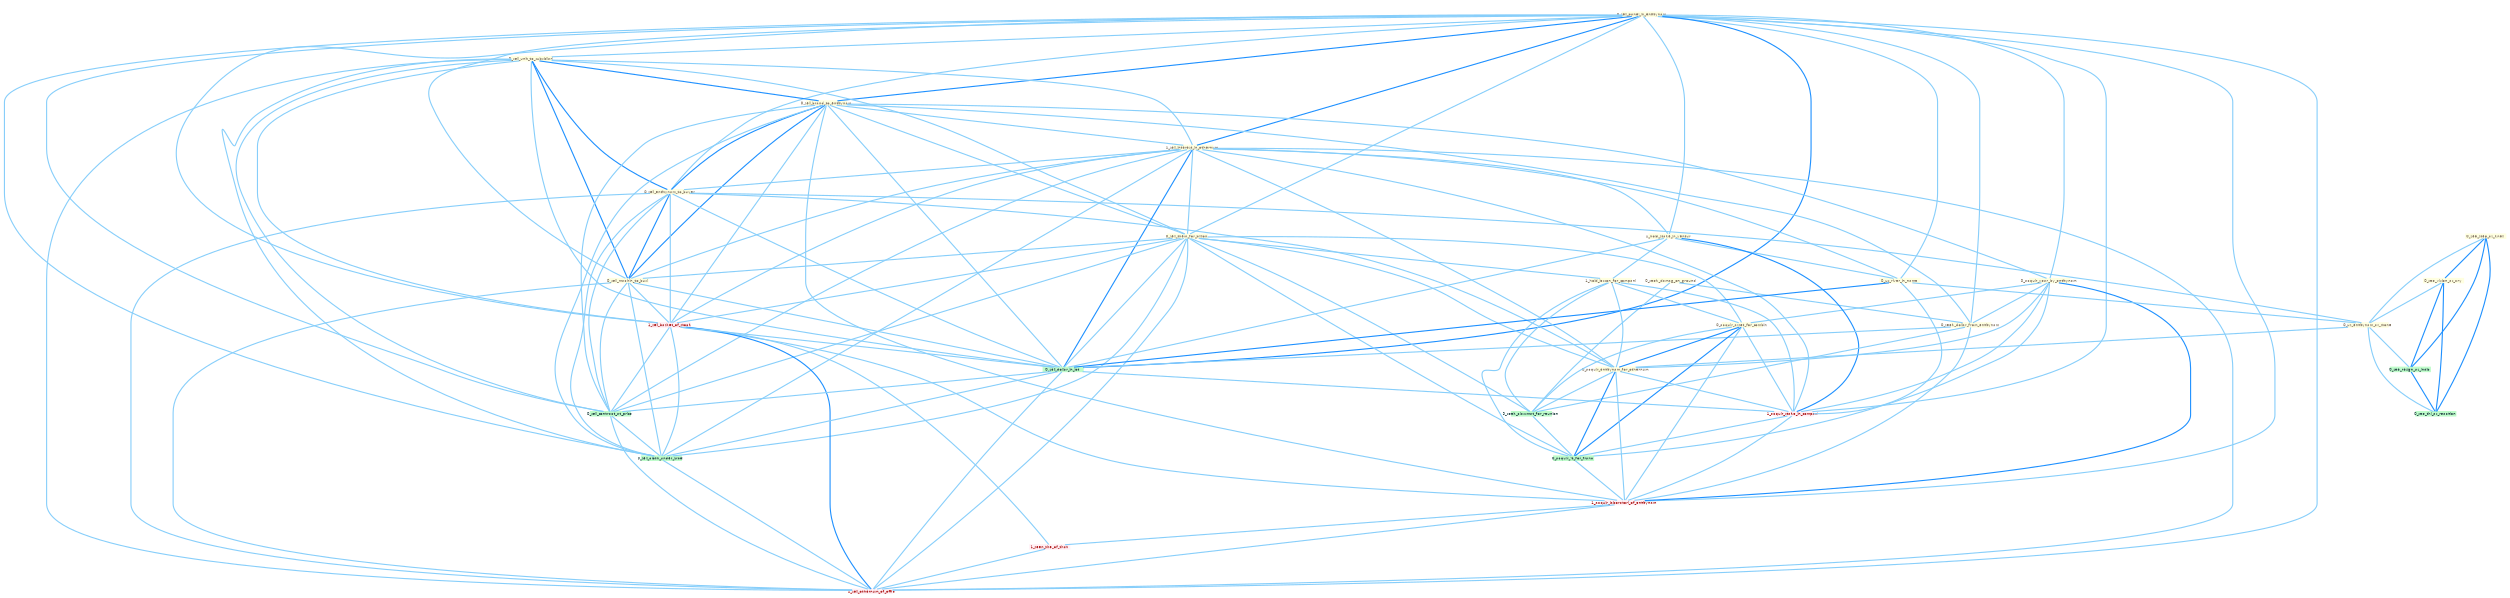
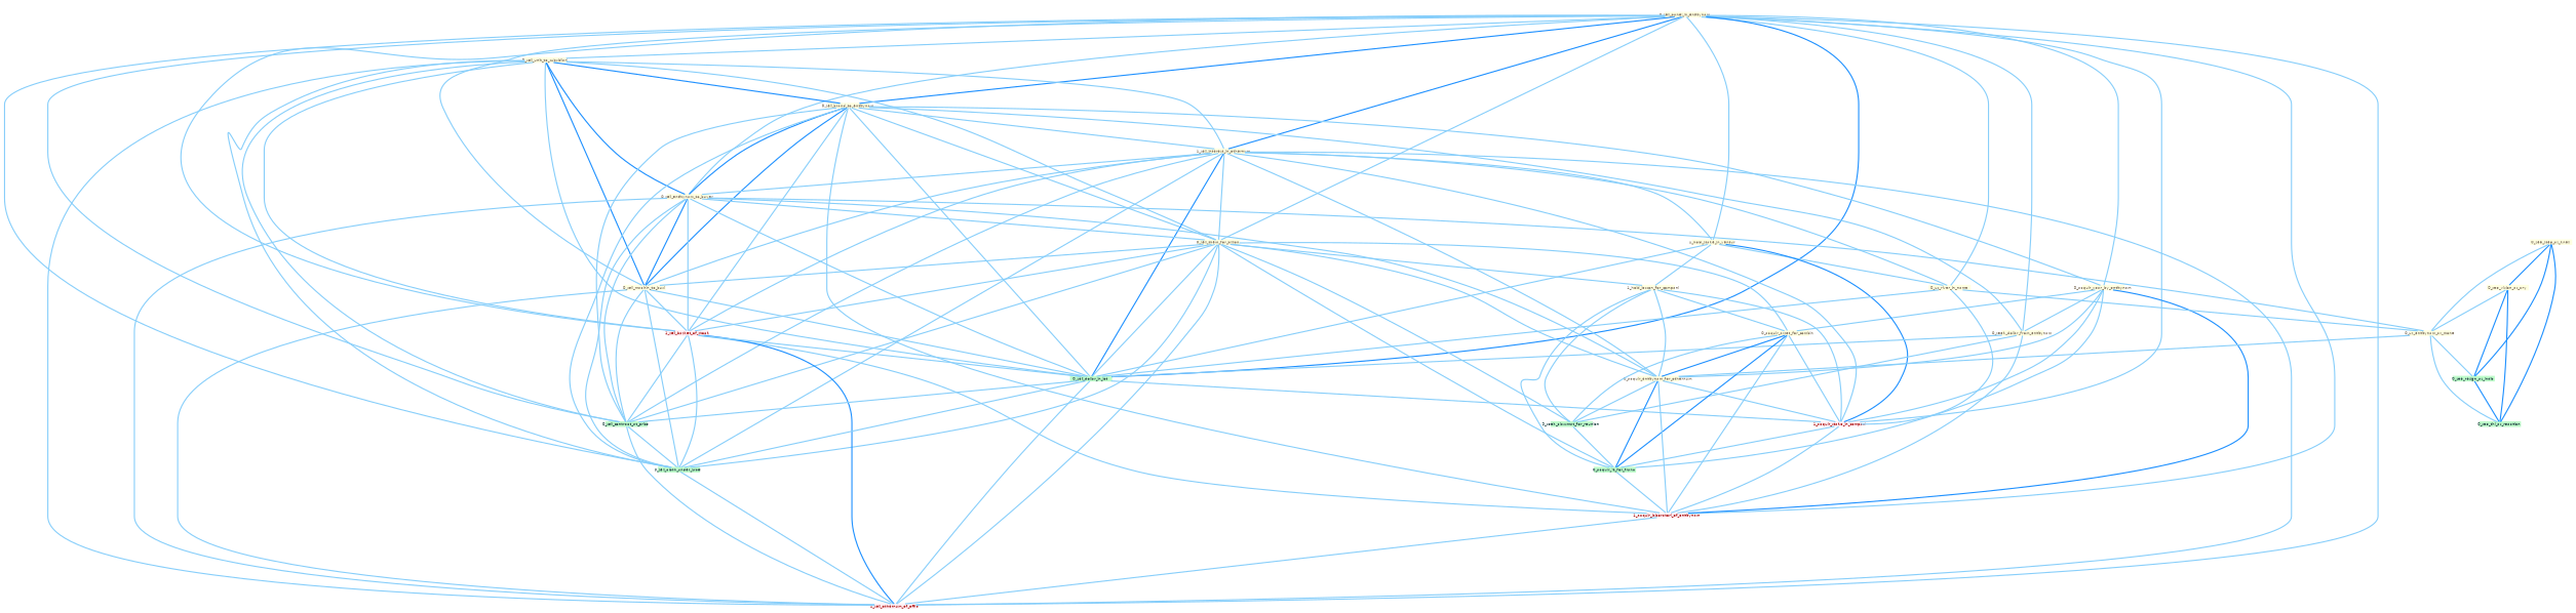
  graph {
    fontname=Lato
    node [color="#ffffe0" fixedsize=true fontcolor="#8b7d6b" fontname=Lato fontsize=4 shape=polygon style=filled]
    edge [color="#87cefa" fontname=Lato w=1]
    "0_sell_panel_in_entitynam " [height=.06 width=.5]
    "0_sell_unit_to_subsidiari " [height=.06 width=.5]
-   "0_seek_damag_on_ground " [height=.06 width=.5]
    "0_see_step_as_knell " [height=.06 width=.5]
    "0_sell_brand_to_entitynam " [height=.06 width=.5]
    "1_sell_interest_in_othernum " [height=.06 width=.5]
    "0_see_vision_as_cry " [height=.06 width=.5]
    "0_acquir_year_by_entitynam " [height=.06 width=.5]
    "1_hold_stake_in_ventur " [height=.06 width=.5]
    "0_sell_entitynam_to_buyer " [height=.06 width=.5]
    "0_sell_them_for_billion " [height=.06 width=.5]
    "0_seek_dollar_from_entitynam " [height=.06 width=.5]
    "0_us_river_in_name " [height=.06 width=.5]
    "1_hold_lesson_for_compani " [height=.06 width=.5]
    "0_acquir_asset_for_combin " [height=.06 width=.5]
    "0_sell_machin_to_busi " [height=.06 width=.5]
    "0_us_entitynam_as_stone " [height=.06 width=.5]
    "0_acquir_entitynam_for_othernum " [height=.06 width=.5]
    "1_sell_basket_of_stock " [color="#fff0f5" fontcolor="#b22222" height=.06 width=.5]
    "1_acquir_stake_in_compani " [color="#fff0f5" fontcolor="#b22222" height=.06 width=.5]
    "1_acquir_laboratori_of_entitynam " [color="#fff0f5" fontcolor="#b22222" height=.06 width=.5]
-   "1_seen_the_of_that " [color="#fff0f5" fontcolor="#b22222" height=.06 width=.5]
    "1_sell_othernum_of_offic " [color="#fff0f5" fontcolor="#b22222" height=.06 width=.5]
    "0_sell_dollar_in_lot " [color="#BDFCC9" fontcolor="#2f4f4f" height=.06 width=.5]
    "0_sell_contract_at_price " [color="#BDFCC9" fontcolor="#2f4f4f" height=.06 width=.5]
    "0_sell_cloth_under_label " [color="#BDFCC9" fontcolor="#2f4f4f" height=.06 width=.5]
    "0_seek_classmat_for_reunion " [color="#BDFCC9" fontcolor="#2f4f4f" height=.06 width=.5]
    "0_see_resign_as_indic " [color="#BDFCC9" fontcolor="#2f4f4f" height=.06 width=.5]
    "0_see_thi_as_reaction " [color="#BDFCC9" fontcolor="#2f4f4f" height=.06 width=.5]
    "0_acquir_%_for_franc " [color="#BDFCC9" fontcolor="#2f4f4f" height=.06 width=.5]
    subgraph sub_1 {
      "0_sell_panel_in_entitynam "
      "0_sell_unit_to_subsidiari "
-     "0_seek_damag_on_ground "
      "0_see_step_as_knell "
      "0_sell_brand_to_entitynam "
      "1_sell_interest_in_othernum "
      "0_see_vision_as_cry "
      "0_acquir_year_by_entitynam "
      "1_hold_stake_in_ventur "
      "0_sell_entitynam_to_buyer "
      "0_sell_them_for_billion "
      "0_seek_dollar_from_entitynam "
      "0_us_river_in_name "
      "1_hold_lesson_for_compani "
      "0_acquir_asset_for_combin "
      "0_sell_machin_to_busi "
      "0_us_entitynam_as_stone "
      "0_acquir_entitynam_for_othernum "
    }
    subgraph sub_2 {
      "1_sell_basket_of_stock "
      "1_acquir_stake_in_compani "
      "1_acquir_laboratori_of_entitynam "
-     "1_seen_the_of_that "
      "1_sell_othernum_of_offic "
    }
    "0_sell_panel_in_entitynam " -- "0_sell_unit_to_subsidiari "
    "0_sell_panel_in_entitynam " -- "0_sell_brand_to_entitynam " [color="#1e90ff" w=2]
    "0_sell_panel_in_entitynam " -- "1_sell_interest_in_othernum " [color="#1e90ff" w=2]
    "0_sell_panel_in_entitynam " -- "0_acquir_year_by_entitynam "
    "0_sell_panel_in_entitynam " -- "1_hold_stake_in_ventur "
    "0_sell_panel_in_entitynam " -- "0_sell_entitynam_to_buyer "
    "0_sell_panel_in_entitynam " -- "0_sell_them_for_billion "
    "0_sell_panel_in_entitynam " -- "0_seek_dollar_from_entitynam "
    "0_sell_panel_in_entitynam " -- "0_us_river_in_name "
    "0_sell_panel_in_entitynam " -- "0_sell_machin_to_busi "
    "0_sell_panel_in_entitynam " -- "1_sell_basket_of_stock "
    "0_sell_panel_in_entitynam " -- "1_acquir_stake_in_compani "
    "0_sell_panel_in_entitynam " -- "1_acquir_laboratori_of_entitynam "
    "0_sell_panel_in_entitynam " -- "1_sell_othernum_of_offic "
    "0_sell_panel_in_entitynam " -- "0_sell_dollar_in_lot " [color="#1e90ff" w=2]
    "0_sell_panel_in_entitynam " -- "0_sell_contract_at_price "
    "0_sell_panel_in_entitynam " -- "0_sell_cloth_under_label "
    "0_sell_unit_to_subsidiari " -- "0_sell_brand_to_entitynam " [color="#1e90ff" w=2]
    "0_sell_unit_to_subsidiari " -- "1_sell_interest_in_othernum "
    "0_sell_unit_to_subsidiari " -- "0_sell_entitynam_to_buyer " [color="#1e90ff" w=2]
    "0_sell_unit_to_subsidiari " -- "0_sell_them_for_billion "
    "0_sell_unit_to_subsidiari " -- "0_sell_machin_to_busi " [color="#1e90ff" w=2]
    "0_sell_unit_to_subsidiari " -- "1_sell_basket_of_stock "
    "0_sell_unit_to_subsidiari " -- "1_sell_othernum_of_offic "
    "0_sell_unit_to_subsidiari " -- "0_sell_dollar_in_lot "
    "0_sell_unit_to_subsidiari " -- "0_sell_contract_at_price "
    "0_sell_unit_to_subsidiari " -- "0_sell_cloth_under_label "
-   "0_seek_damag_on_ground " -- "0_seek_dollar_from_entitynam "
-   "0_seek_damag_on_ground " -- "0_seek_classmat_for_reunion "
    "0_see_step_as_knell " -- "0_see_vision_as_cry " [color="#1e90ff" w=2]
    "0_see_step_as_knell " -- "0_us_entitynam_as_stone "
    "0_see_step_as_knell " -- "0_see_resign_as_indic " [color="#1e90ff" w=2]
    "0_see_step_as_knell " -- "0_see_thi_as_reaction " [color="#1e90ff" w=2]
    "0_sell_brand_to_entitynam " -- "1_sell_interest_in_othernum "
    "0_sell_brand_to_entitynam " -- "0_acquir_year_by_entitynam "
    "0_sell_brand_to_entitynam " -- "0_sell_entitynam_to_buyer " [color="#1e90ff" w=2]
    "0_sell_brand_to_entitynam " -- "0_sell_them_for_billion "
    "0_sell_brand_to_entitynam " -- "0_seek_dollar_from_entitynam "
    "0_sell_brand_to_entitynam " -- "0_sell_machin_to_busi " [color="#1e90ff" w=2]
    "0_sell_brand_to_entitynam " -- "1_sell_basket_of_stock "
    "0_sell_brand_to_entitynam " -- "1_acquir_laboratori_of_entitynam "
    "0_sell_brand_to_entitynam " -- "0_sell_dollar_in_lot "
    "0_sell_brand_to_entitynam " -- "0_sell_contract_at_price "
    "0_sell_brand_to_entitynam " -- "0_sell_cloth_under_label "
    "1_sell_interest_in_othernum " -- "1_hold_stake_in_ventur "
    "1_sell_interest_in_othernum " -- "0_sell_entitynam_to_buyer "
    "1_sell_interest_in_othernum " -- "0_sell_them_for_billion "
    "1_sell_interest_in_othernum " -- "0_us_river_in_name "
    "1_sell_interest_in_othernum " -- "0_sell_machin_to_busi "
    "1_sell_interest_in_othernum " -- "0_acquir_entitynam_for_othernum "
    "1_sell_interest_in_othernum " -- "1_sell_basket_of_stock "
    "1_sell_interest_in_othernum " -- "1_acquir_stake_in_compani "
    "1_sell_interest_in_othernum " -- "1_sell_othernum_of_offic "
    "1_sell_interest_in_othernum " -- "0_sell_dollar_in_lot " [color="#1e90ff" w=2]
    "1_sell_interest_in_othernum " -- "0_sell_contract_at_price "
    "1_sell_interest_in_othernum " -- "0_sell_cloth_under_label "
    "0_see_vision_as_cry " -- "0_us_entitynam_as_stone "
    "0_see_vision_as_cry " -- "0_see_resign_as_indic " [color="#1e90ff" w=2]
    "0_see_vision_as_cry " -- "0_see_thi_as_reaction " [color="#1e90ff" w=2]
    "0_acquir_year_by_entitynam " -- "0_seek_dollar_from_entitynam "
    "0_acquir_year_by_entitynam " -- "0_acquir_asset_for_combin "
    "0_acquir_year_by_entitynam " -- "0_acquir_entitynam_for_othernum "
    "0_acquir_year_by_entitynam " -- "1_acquir_stake_in_compani "
    "0_acquir_year_by_entitynam " -- "1_acquir_laboratori_of_entitynam " [color="#1e90ff" w=2]
    "0_acquir_year_by_entitynam " -- "0_acquir_%_for_franc "
    "1_hold_stake_in_ventur " -- "0_us_river_in_name "
    "1_hold_stake_in_ventur " -- "1_hold_lesson_for_compani "
    "1_hold_stake_in_ventur " -- "1_acquir_stake_in_compani " [color="#1e90ff" w=2]
    "1_hold_stake_in_ventur " -- "0_sell_dollar_in_lot "
+   "0_sell_entitynam_to_buyer " -- "0_sell_them_for_billion "
    "0_sell_entitynam_to_buyer " -- "0_sell_machin_to_busi " [color="#1e90ff" w=2]
    "0_sell_entitynam_to_buyer " -- "0_us_entitynam_as_stone "
    "0_sell_entitynam_to_buyer " -- "0_acquir_entitynam_for_othernum "
    "0_sell_entitynam_to_buyer " -- "1_sell_basket_of_stock "
    "0_sell_entitynam_to_buyer " -- "1_sell_othernum_of_offic "
    "0_sell_entitynam_to_buyer " -- "0_sell_dollar_in_lot "
    "0_sell_entitynam_to_buyer " -- "0_sell_contract_at_price "
    "0_sell_entitynam_to_buyer " -- "0_sell_cloth_under_label "
    "0_sell_them_for_billion " -- "1_hold_lesson_for_compani "
    "0_sell_them_for_billion " -- "0_acquir_asset_for_combin "
    "0_sell_them_for_billion " -- "0_sell_machin_to_busi "
    "0_sell_them_for_billion " -- "0_acquir_entitynam_for_othernum "
    "0_sell_them_for_billion " -- "1_sell_basket_of_stock "
    "0_sell_them_for_billion " -- "1_sell_othernum_of_offic "
    "0_sell_them_for_billion " -- "0_sell_dollar_in_lot "
    "0_sell_them_for_billion " -- "0_sell_contract_at_price "
    "0_sell_them_for_billion " -- "0_sell_cloth_under_label "
    "0_sell_them_for_billion " -- "0_seek_classmat_for_reunion "
    "0_sell_them_for_billion " -- "0_acquir_%_for_franc "
    "0_seek_dollar_from_entitynam " -- "1_acquir_laboratori_of_entitynam "
    "0_seek_dollar_from_entitynam " -- "0_sell_dollar_in_lot "
    "0_seek_dollar_from_entitynam " -- "0_seek_classmat_for_reunion "
    "0_us_river_in_name " -- "0_us_entitynam_as_stone "
    "0_us_river_in_name " -- "1_acquir_stake_in_compani "
-   "0_us_river_in_name " -- "0_sell_dollar_in_lot " [color="#1e90ff"]
+   "0_us_river_in_name " -- "0_sell_dollar_in_lot "
    "1_hold_lesson_for_compani " -- "0_acquir_asset_for_combin "
    "1_hold_lesson_for_compani " -- "0_acquir_entitynam_for_othernum "
    "1_hold_lesson_for_compani " -- "1_acquir_stake_in_compani "
    "1_hold_lesson_for_compani " -- "0_seek_classmat_for_reunion "
    "1_hold_lesson_for_compani " -- "0_acquir_%_for_franc "
    "0_acquir_asset_for_combin " -- "0_acquir_entitynam_for_othernum " [color="#1e90ff" w=2]
    "0_acquir_asset_for_combin " -- "1_acquir_stake_in_compani "
    "0_acquir_asset_for_combin " -- "1_acquir_laboratori_of_entitynam "
    "0_acquir_asset_for_combin " -- "0_seek_classmat_for_reunion "
    "0_acquir_asset_for_combin " -- "0_acquir_%_for_franc " [color="#1e90ff" w=2]
    "0_sell_machin_to_busi " -- "1_sell_basket_of_stock "
    "0_sell_machin_to_busi " -- "1_sell_othernum_of_offic "
    "0_sell_machin_to_busi " -- "0_sell_dollar_in_lot "
    "0_sell_machin_to_busi " -- "0_sell_contract_at_price "
    "0_sell_machin_to_busi " -- "0_sell_cloth_under_label "
    "0_us_entitynam_as_stone " -- "0_acquir_entitynam_for_othernum "
    "0_us_entitynam_as_stone " -- "0_see_resign_as_indic "
    "0_us_entitynam_as_stone " -- "0_see_thi_as_reaction "
    "0_acquir_entitynam_for_othernum " -- "1_acquir_stake_in_compani "
    "0_acquir_entitynam_for_othernum " -- "1_acquir_laboratori_of_entitynam "
    "0_acquir_entitynam_for_othernum " -- "0_seek_classmat_for_reunion "
    "0_acquir_entitynam_for_othernum " -- "0_acquir_%_for_franc " [color="#1e90ff" w=2]
    "1_sell_basket_of_stock " -- "1_acquir_laboratori_of_entitynam "
-   "1_sell_basket_of_stock " -- "1_seen_the_of_that "
    "1_sell_basket_of_stock " -- "1_sell_othernum_of_offic " [color="#1e90ff" w=2]
    "1_sell_basket_of_stock " -- "0_sell_dollar_in_lot "
    "1_sell_basket_of_stock " -- "0_sell_contract_at_price "
    "1_sell_basket_of_stock " -- "0_sell_cloth_under_label "
    "1_acquir_stake_in_compani " -- "1_acquir_laboratori_of_entitynam "
    "1_acquir_stake_in_compani " -- "0_acquir_%_for_franc "
-   "1_acquir_laboratori_of_entitynam " -- "1_seen_the_of_that "
    "1_acquir_laboratori_of_entitynam " -- "1_sell_othernum_of_offic "
-   "1_seen_the_of_that " -- "1_sell_othernum_of_offic "
    "0_sell_dollar_in_lot " -- "1_acquir_stake_in_compani "
    "0_sell_dollar_in_lot " -- "1_sell_othernum_of_offic "
    "0_sell_dollar_in_lot " -- "0_sell_contract_at_price "
    "0_sell_dollar_in_lot " -- "0_sell_cloth_under_label "
    "0_sell_contract_at_price " -- "1_sell_othernum_of_offic "
    "0_sell_contract_at_price " -- "0_sell_cloth_under_label "
    "0_sell_cloth_under_label " -- "1_sell_othernum_of_offic "
    "0_seek_classmat_for_reunion " -- "0_acquir_%_for_franc "
    "0_see_resign_as_indic " -- "0_see_thi_as_reaction " [color="#1e90ff" w=2]
    "0_acquir_%_for_franc " -- "1_acquir_laboratori_of_entitynam "
  }
